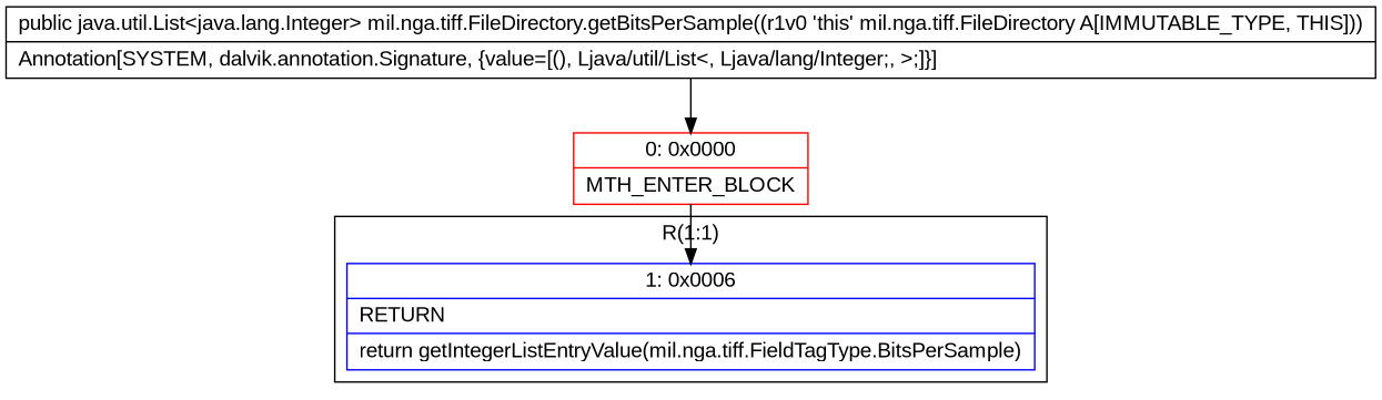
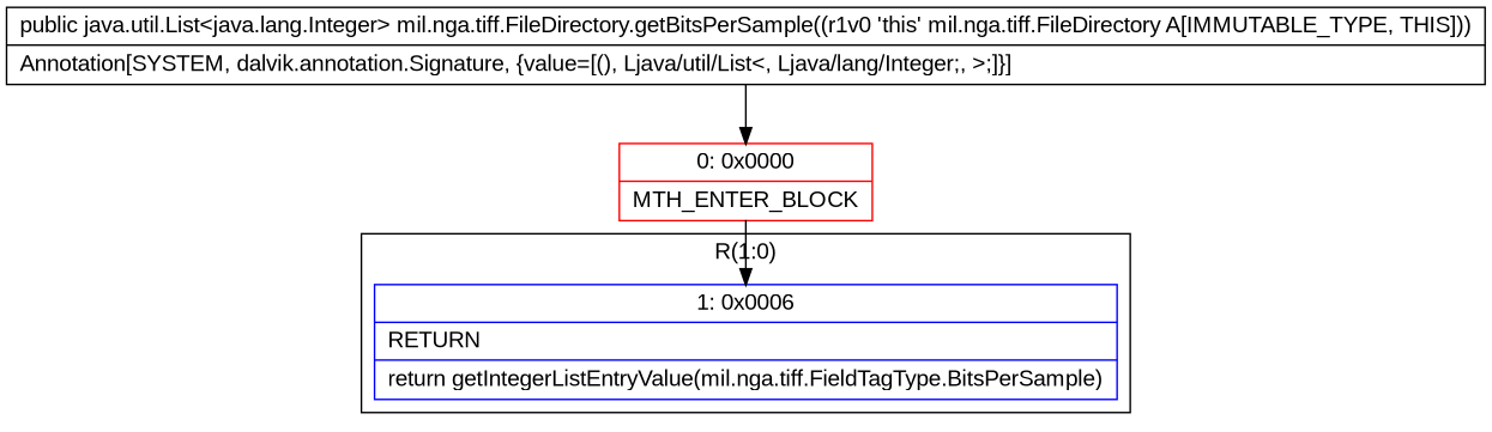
  digraph {
    fontname="Liberation Sans"
    node [shape=record fontname="Liberation Sans"]
    edge [fontname="Liberation Sans"]
    n1 [color=blue label="{1\:\ 0x0006|RETURN\l|return getIntegerListEntryValue(mil.nga.tiff.FieldTagType.BitsPerSample)\l}"]
    n2 [color=red label="{0\:\ 0x0000|MTH_ENTER_BLOCK\l}"]
    n3 [label="{public java.util.List\<java.lang.Integer\> mil.nga.tiff.FileDirectory.getBitsPerSample((r1v0 'this' mil.nga.tiff.FileDirectory A[IMMUTABLE_TYPE, THIS]))  | Annotation[SYSTEM, dalvik.annotation.Signature, \{value=[(), Ljava\/util\/List\<, Ljava\/lang\/Integer;, \>;]\}]\l}"]
    subgraph cluster_1 {
-     label="R(1:1)"
+     label="R(1:0)"
      n1
    }
    n2 -> n1
    n3 -> n2
  }
